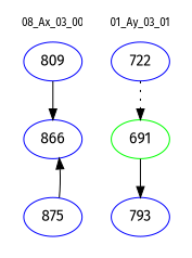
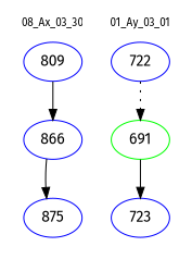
  digraph {
    fontname="Fira Sans"
    node [color=blue fontname="Fira Sans"]
    edge [color=black fontname="Fira Sans" style=solid]
    n1 [label=809]
    n2 [label=866]
    n3 [label=875]
    n4 [label=722]
    n5 [color=green label=691]
-   n6 [label=793]
+   n6 [label=723]
    subgraph cluster_1 {
      color=white
      fontsize=10
-     label="08_Ax_03_00"
+     label="08_Ax_03_30"
      n1
      n2
      n3
    }
    subgraph cluster_2 {
      color=white
      fontsize=10
      label="01_Ay_03_01"
      n4
      n5
      n6
    }
    n1 -> n2
-   n3 -> n2
+   n2 -> n3
    n4 -> n5 [style=dotted]
    n5 -> n6
  }
